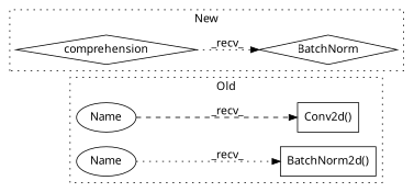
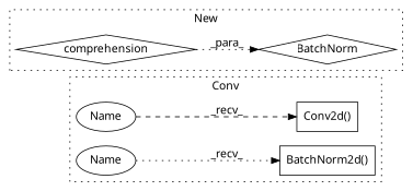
  digraph {
    fontname="Noto Sans"
    rankdir=LR
    node [a=75 fontname="Noto Sans" l=2 shape=box]
    edge [fontname="Noto Sans" style=dotted]
    n1 [l="15,1" label="BatchNorm2d()" s="588,605"]
    n2 [l="10,26" label="Conv2d()" s="316,340"]
    n3 [a=87 label=Name s=316 shape=ellipse]
    n4 [a=87 label=Name s=588 shape=ellipse]
    n5 [a=106 l=28 label=BatchNorm s=687 shape=diamond]
    n6 [a=45 l=3 label=comprehension s=693 shape=diamond]
    subgraph cluster_1 {
-     label=Old
+     label=Conv
      style=dotted
      n1
      n2
      n3
      n4
    }
    subgraph cluster_2 {
      label=New
      style=dotted
      n5
      n6
    }
    n3 -> n2 [label=_recv_ style=dashed]
    n4 -> n1 [label=_recv_]
-   n6 -> n5 [label=_recv_]
+   n6 -> n5 [label=_para_]
  }
